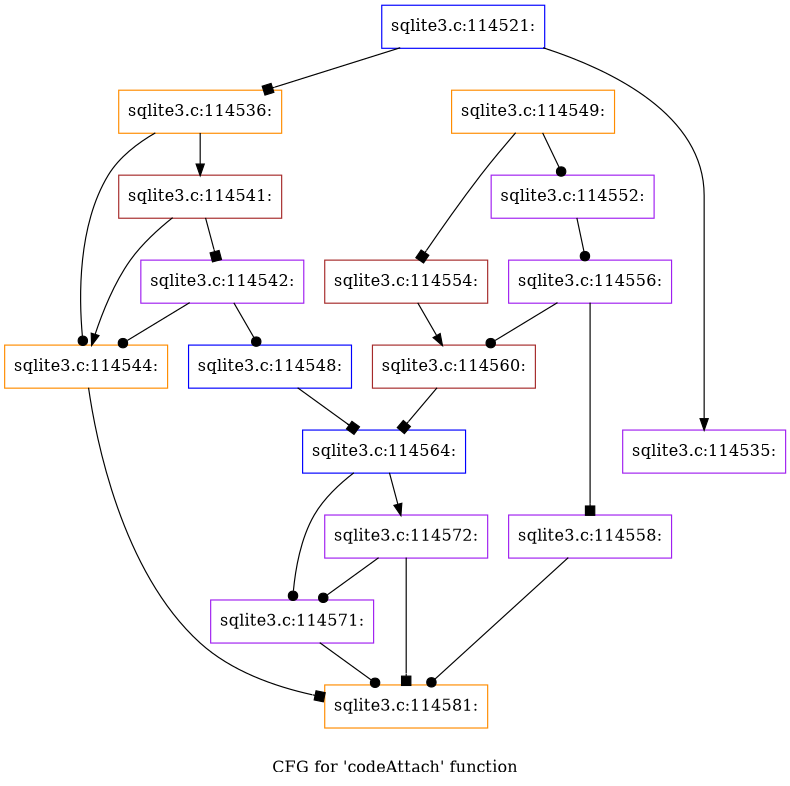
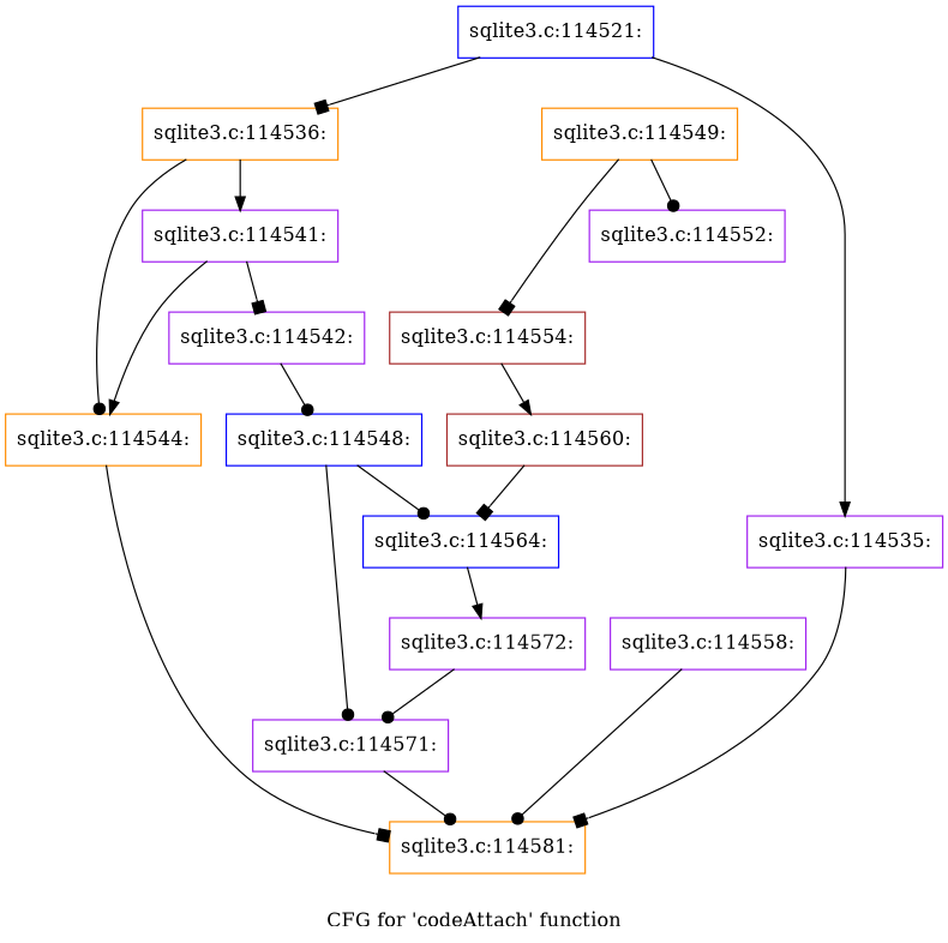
  digraph {
    label="CFG for 'codeAttach' function"
    node [color=purple shape=record]
    edge [arrowhead=dot]
    n1 [color=blue label="{sqlite3.c:114521:}"]
    n2 [label="{sqlite3.c:114535:}"]
    n3 [color=darkorange label="{sqlite3.c:114536:}"]
    n4 [color=darkorange label="{sqlite3.c:114581:}"]
    n5 [color=darkorange label="{sqlite3.c:114544:}"]
-   n6 [color=brown label="{sqlite3.c:114541:}"]
+   n6 [label="{sqlite3.c:114541:}"]
    n7 [label="{sqlite3.c:114542:}"]
    n8 [color=blue label="{sqlite3.c:114548:}"]
    n9 [color=blue label="{sqlite3.c:114564:}"]
    n10 [color=darkorange label="{sqlite3.c:114549:}"]
    n11 [label="{sqlite3.c:114552:}"]
    n12 [color=brown label="{sqlite3.c:114554:}"]
    n13 [label="{sqlite3.c:114572:}"]
    n14 [label="{sqlite3.c:114571:}"]
-   n15 [label="{sqlite3.c:114556:}"]
    n16 [color=brown label="{sqlite3.c:114560:}"]
    n17 [label="{sqlite3.c:114558:}"]
    n1 -> n2 [arrowhead=normal]
    n1 -> n3 [arrowhead=box]
-   n13 -> n4 [arrowhead=box]
+   n2 -> n4 [arrowhead=box]
    n3 -> n5
    n3 -> n6 [arrowhead=normal]
    n5 -> n4 [arrowhead=box]
    n6 -> n5 [arrowhead=normal]
    n6 -> n7 [arrowhead=box]
-   n7 -> n5
    n7 -> n8
-   n8 -> n9 [arrowhead=box]
+   n8 -> n9
    n9 -> n13 [arrowhead=normal]
-   n9 -> n14
+   n8 -> n14
    n10 -> n11
    n10 -> n12 [arrowhead=box]
-   n11 -> n15
    n12 -> n16 [arrowhead=normal]
    n13 -> n14
    n14 -> n4
-   n15 -> n16
-   n15 -> n17 [arrowhead=box]
    n16 -> n9 [arrowhead=box]
    n17 -> n4
  }
